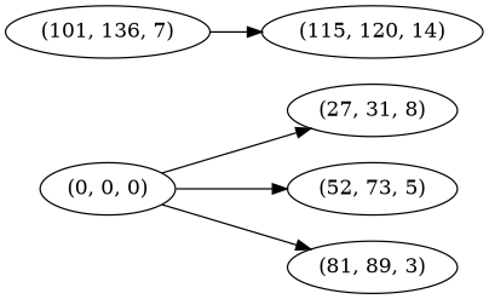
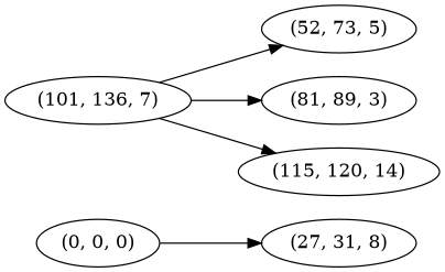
  digraph {
    rankdir=LR
    "(0, 0, 0)"
    "(27, 31, 8)"
    "(52, 73, 5)"
    "(81, 89, 3)"
    "(101, 136, 7)"
    "(115, 120, 14)"
    "(0, 0, 0)" -> "(27, 31, 8)"
-   "(0, 0, 0)" -> "(52, 73, 5)"
-   "(0, 0, 0)" -> "(81, 89, 3)"
+   "(101, 136, 7)" -> "(52, 73, 5)"
+   "(101, 136, 7)" -> "(81, 89, 3)"
    "(101, 136, 7)" -> "(115, 120, 14)"
  }
